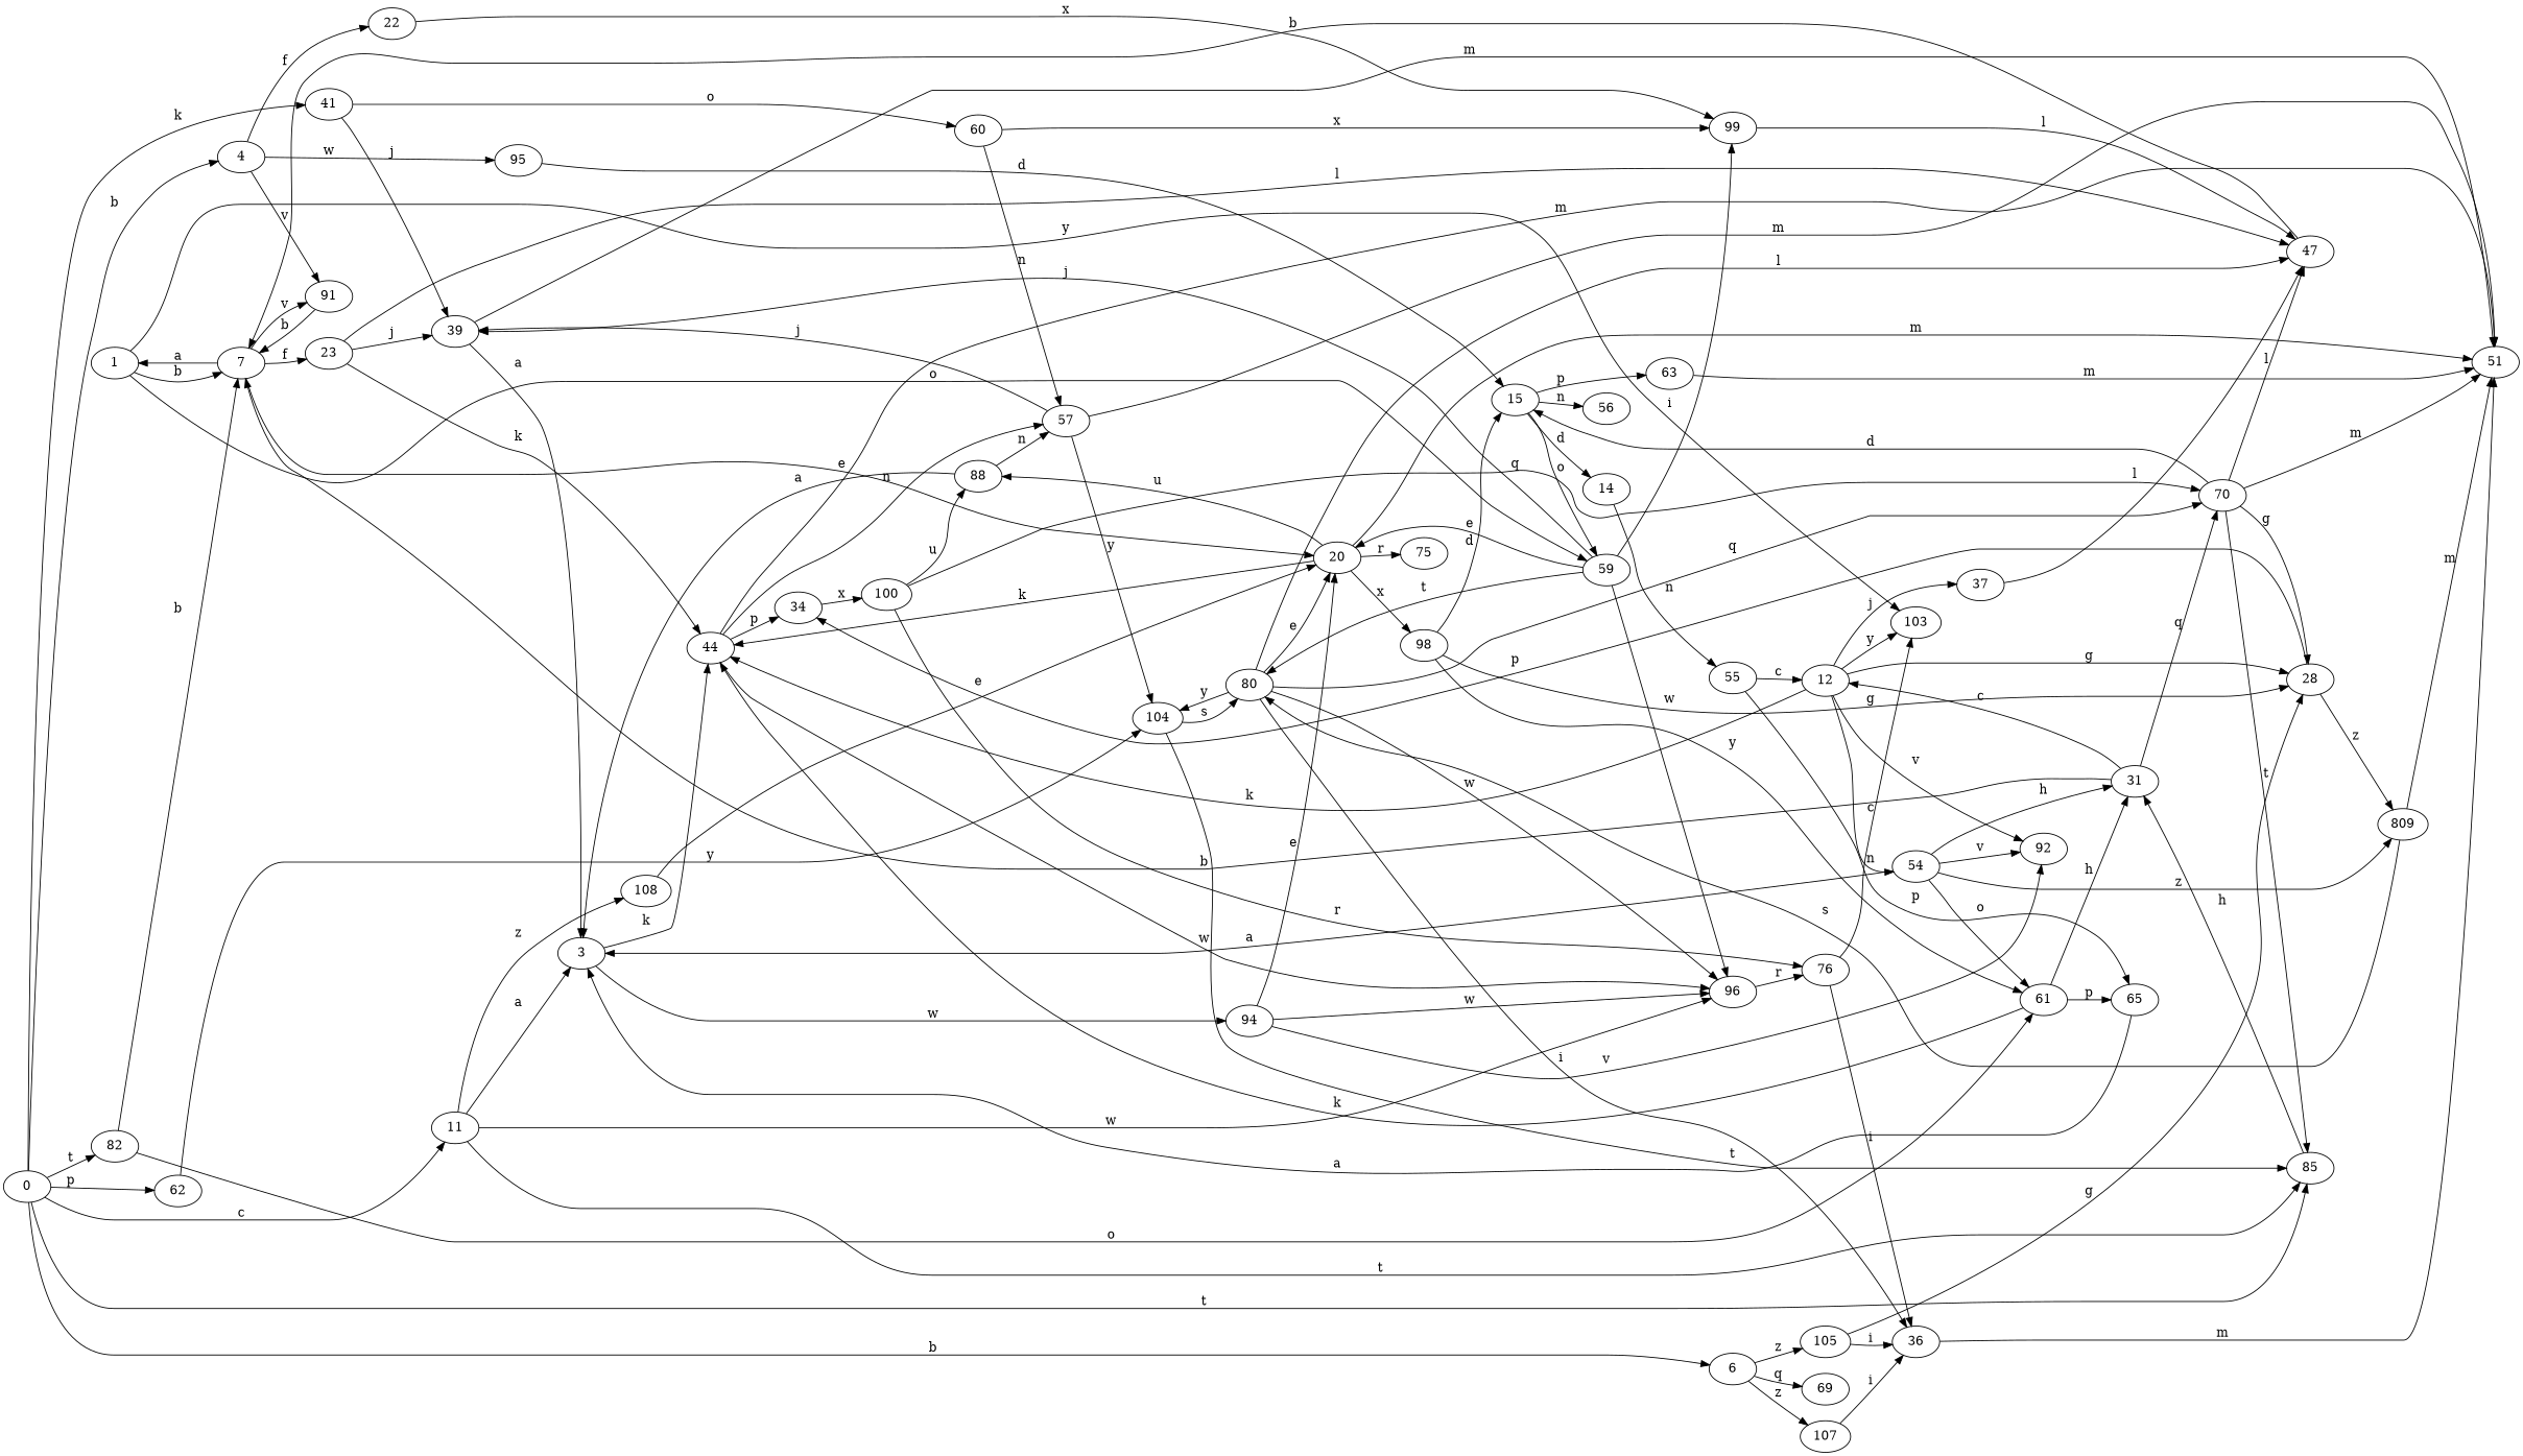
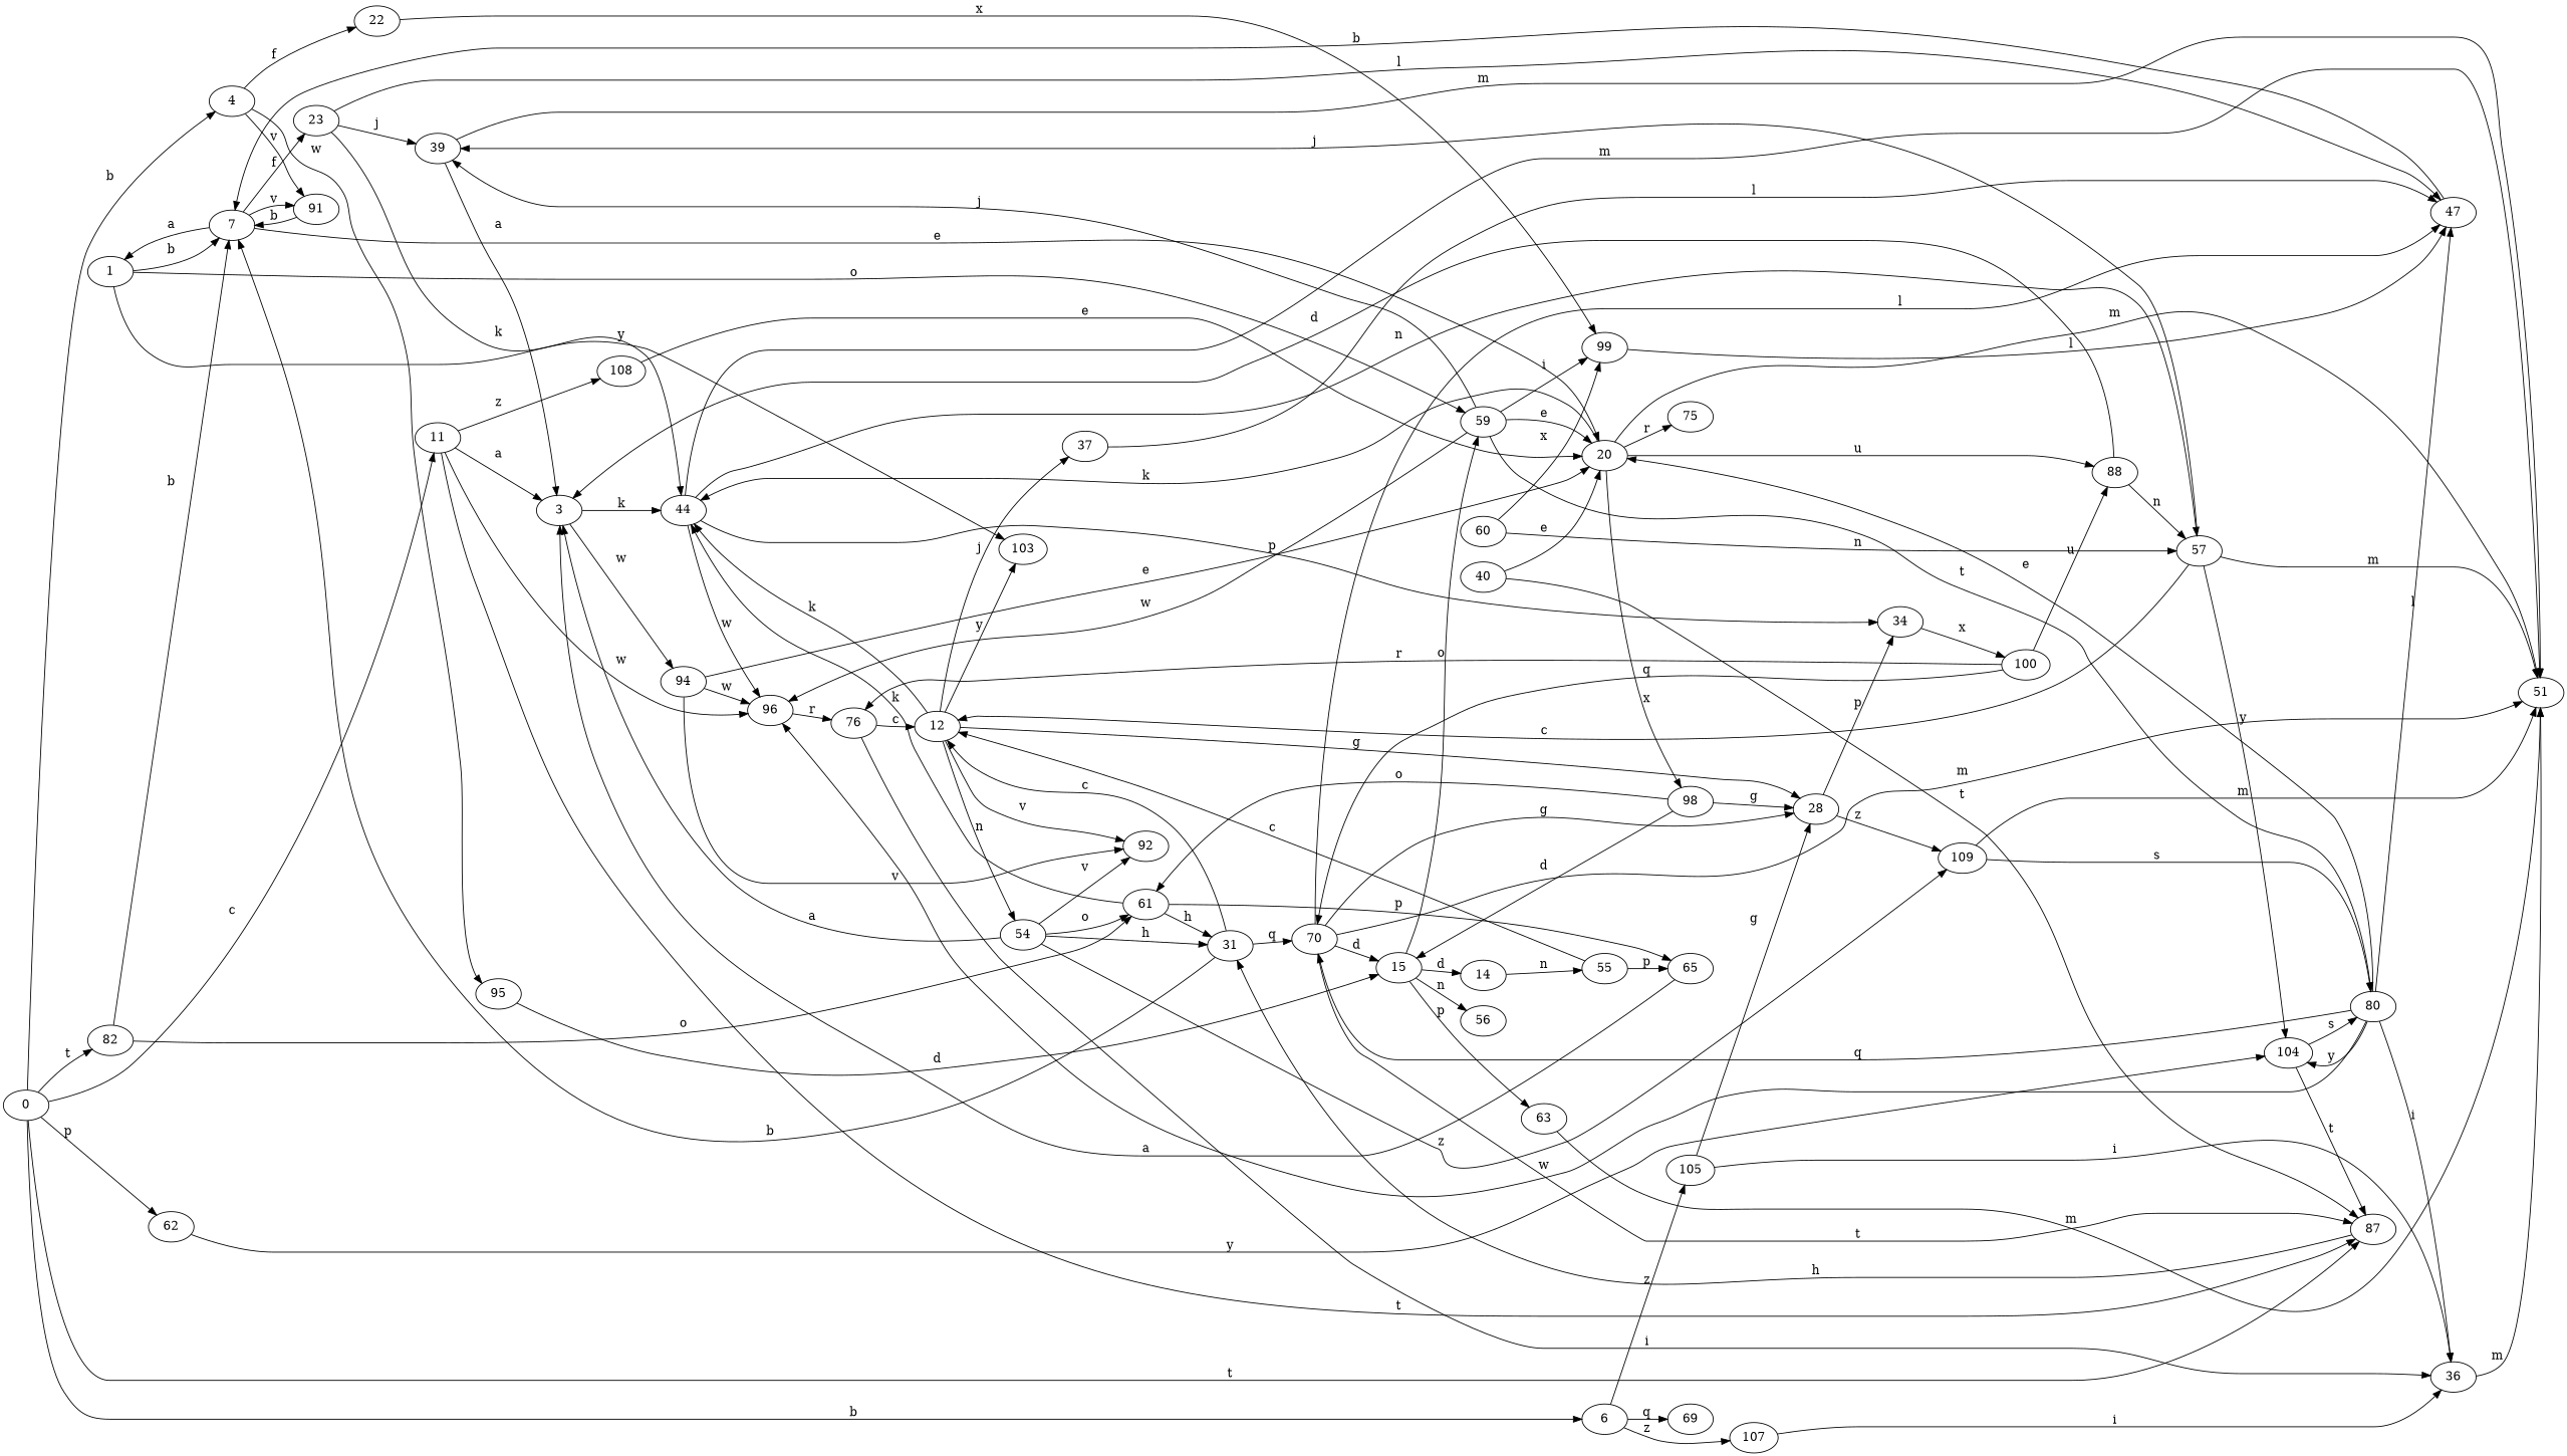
  strict digraph {
    rankdir=LR
    1
    7
    59
    103
    91
    20
    23
    96
    99
    39
    80
    3
    44
    94
    51
    n16 [label=34]
    57
    92
    4
    22
    95
    15
    6
    69
    105
    107
    28
    36
    75
    88
    98
    47
    11
-   85
+   85 [label=87]
    108
    31
    76
    12
    37
    54
-   109 [label=809]
+   109
    61
    14
    55
    65
    56
    63
    100
    70
-   41
+   40
    60
    104
    62
    82
    0
    1 -> 7 [label=b]
    1 -> 59 [label=o]
    1 -> 103 [label=y]
    7 -> 1 [label=a]
    7 -> 91 [label=v]
    7 -> 20 [label=e]
    7 -> 23 [label=f]
    59 -> 20 [label=e]
    59 -> 96 [label=w]
    59 -> 99 [label=i]
    59 -> 39 [label=j]
    59 -> 80 [label=t]
    91 -> 7 [label=b]
    20 -> 44 [label=k]
    20 -> 51 [label=m]
    20 -> 75 [label=r]
    20 -> 88 [label=u]
    20 -> 98 [label=x]
    23 -> 39 [label=j]
    23 -> 44 [label=k]
    23 -> 47 [label=l]
    96 -> 76 [label=r]
    99 -> 47 [label=l]
    39 -> 3 [label=a]
    39 -> 51 [label=m]
    80 -> 20 [label=e]
    80 -> 96 [label=w]
    80 -> 36 [label=i]
    80 -> 47 [label=l]
    80 -> 70 [label=q]
    80 -> 104 [label=y]
    3 -> 44 [label=k]
    3 -> 94 [label=w]
    44 -> 96 [label=w]
    44 -> 51 [label=m]
    44 -> n16 [label=p]
    44 -> 57 [label=n]
    94 -> 20 [label=e]
    94 -> 96 [label=w]
    94 -> 92 [label=v]
    n16 -> 100 [label=x]
    57 -> 39 [label=j]
    57 -> 51 [label=m]
+   57 -> 12 [label=c]
    57 -> 104 [label=y]
    4 -> 91 [label=v]
    4 -> 22 [label=f]
    4 -> 95 [label=w]
    22 -> 99 [label=x]
    95 -> 15 [label=d]
    15 -> 59 [label=o]
    15 -> 14 [label=d]
    15 -> 56 [label=n]
    15 -> 63 [label=p]
    6 -> 69 [label=q]
    6 -> 105 [label=z]
    6 -> 107 [label=z]
    105 -> 28 [label=g]
    105 -> 36 [label=i]
    107 -> 36 [label=i]
    28 -> n16 [label=p]
    28 -> 109 [label=z]
    36 -> 51 [label=m]
-   88 -> 3 [label=a]
+   88 -> 3 [label=d]
    88 -> 57 [label=n]
    98 -> 15 [label=d]
    98 -> 28 [label=g]
-   98 -> 61 [label=y]
+   98 -> 61 [label=o]
    47 -> 7 [label=b]
    11 -> 96 [label=w]
    11 -> 3 [label=a]
    11 -> 85 [label=t]
    11 -> 108 [label=z]
    85 -> 31 [label=h]
    108 -> 20 [label=e]
    31 -> 7 [label=b]
    31 -> 12 [label=c]
    31 -> 70 [label=q]
    76 -> 36 [label=i]
-   76 -> 103 [label=c]
+   76 -> 12 [label=c]
    12 -> 103 [label=y]
    12 -> 44 [label=k]
    12 -> 92 [label=v]
    12 -> 28 [label=g]
    12 -> 37 [label=j]
    12 -> 54 [label=n]
    37 -> 47 [label=l]
    54 -> 3 [label=a]
    54 -> 92 [label=v]
    54 -> 31 [label=h]
    54 -> 109 [label=z]
    54 -> 61 [label=o]
    109 -> 80 [label=s]
    109 -> 51 [label=m]
    61 -> 44 [label=k]
    61 -> 31 [label=h]
    61 -> 65 [label=p]
    14 -> 55 [label=n]
    55 -> 12 [label=c]
    55 -> 65 [label=p]
    65 -> 3 [label=a]
    63 -> 51 [label=m]
    100 -> 88 [label=u]
    100 -> 76 [label=r]
    100 -> 70 [label=q]
    70 -> 51 [label=m]
    70 -> 15 [label=d]
    70 -> 28 [label=g]
    70 -> 47 [label=l]
    70 -> 85 [label=t]
-   41 -> 39 [label=j]
-   41 -> 60 [label=o]
+   40 -> 20 [label=e]
+   40 -> 85 [label=t]
    60 -> 99 [label=x]
    60 -> 57 [label=n]
    104 -> 80 [label=s]
    104 -> 85 [label=t]
    62 -> 104 [label=y]
    82 -> 7 [label=b]
    82 -> 61 [label=o]
    0 -> 4 [label=b]
    0 -> 6 [label=b]
    0 -> 11 [label=c]
    0 -> 85 [label=t]
-   0 -> 41 [label=k]
    0 -> 62 [label=p]
    0 -> 82 [label=t]
  }
